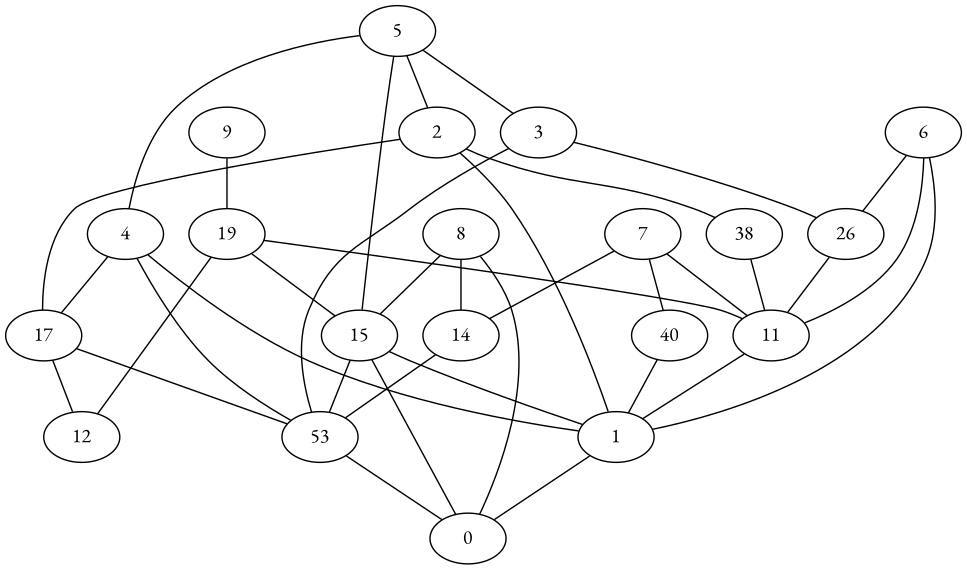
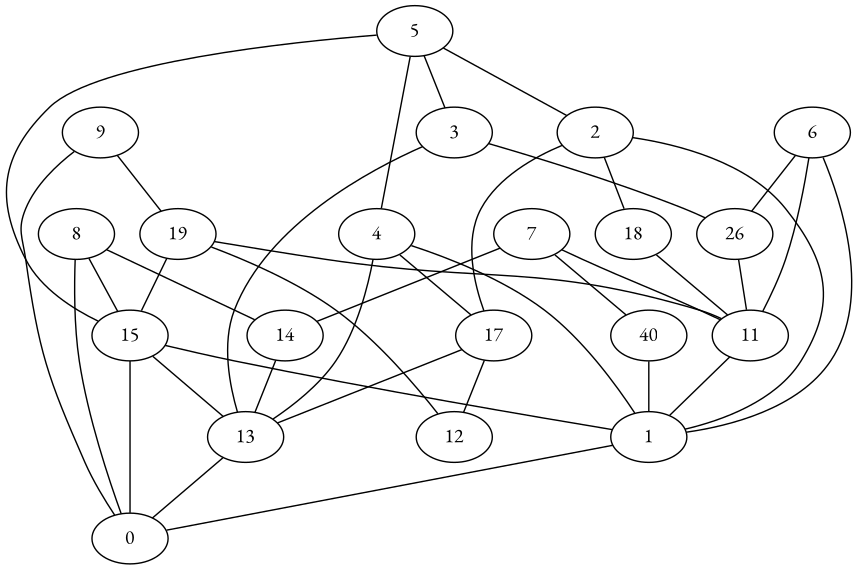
  digraph {
    fontname="EB Garamond"
    node [fontname="EB Garamond"]
    edge [color=black dir=none fontname="EB Garamond"]
    8
    0
    15
    14
    3
    n6 [label=26]
-   13 [label=53]
+   13
    11
    2
-   18 [label=38]
+   18
    17
    1
    4
    12
    7
    n16 [label=40]
    5
    6
    19
    9
    subgraph sub_1 {
      8
      0
      15
      14
      3
      n6
      13
      11
      2
      18
      17
      1
      4
      12
      7
      n16
      5
      6
      19
      9
    }
    8 -> 0
    8 -> 15
    8 -> 14
    15 -> 0
    15 -> 13
    15 -> 1
    14 -> 13
    3 -> n6
    3 -> 13
    n6 -> 11
    13 -> 0
    11 -> 1
    2 -> 18
    2 -> 17
    2 -> 1
    18 -> 11
    17 -> 13
    17 -> 12
    1 -> 0
    4 -> 13
    4 -> 17
    4 -> 1
    7 -> 14
    7 -> 11
    7 -> n16
    n16 -> 1
    5 -> 15
    5 -> 3
    5 -> 2
    5 -> 4
    6 -> n6
    6 -> 11
    6 -> 1
    19 -> 15
    19 -> 11
    19 -> 12
+   9 -> 0
    9 -> 19
  }
